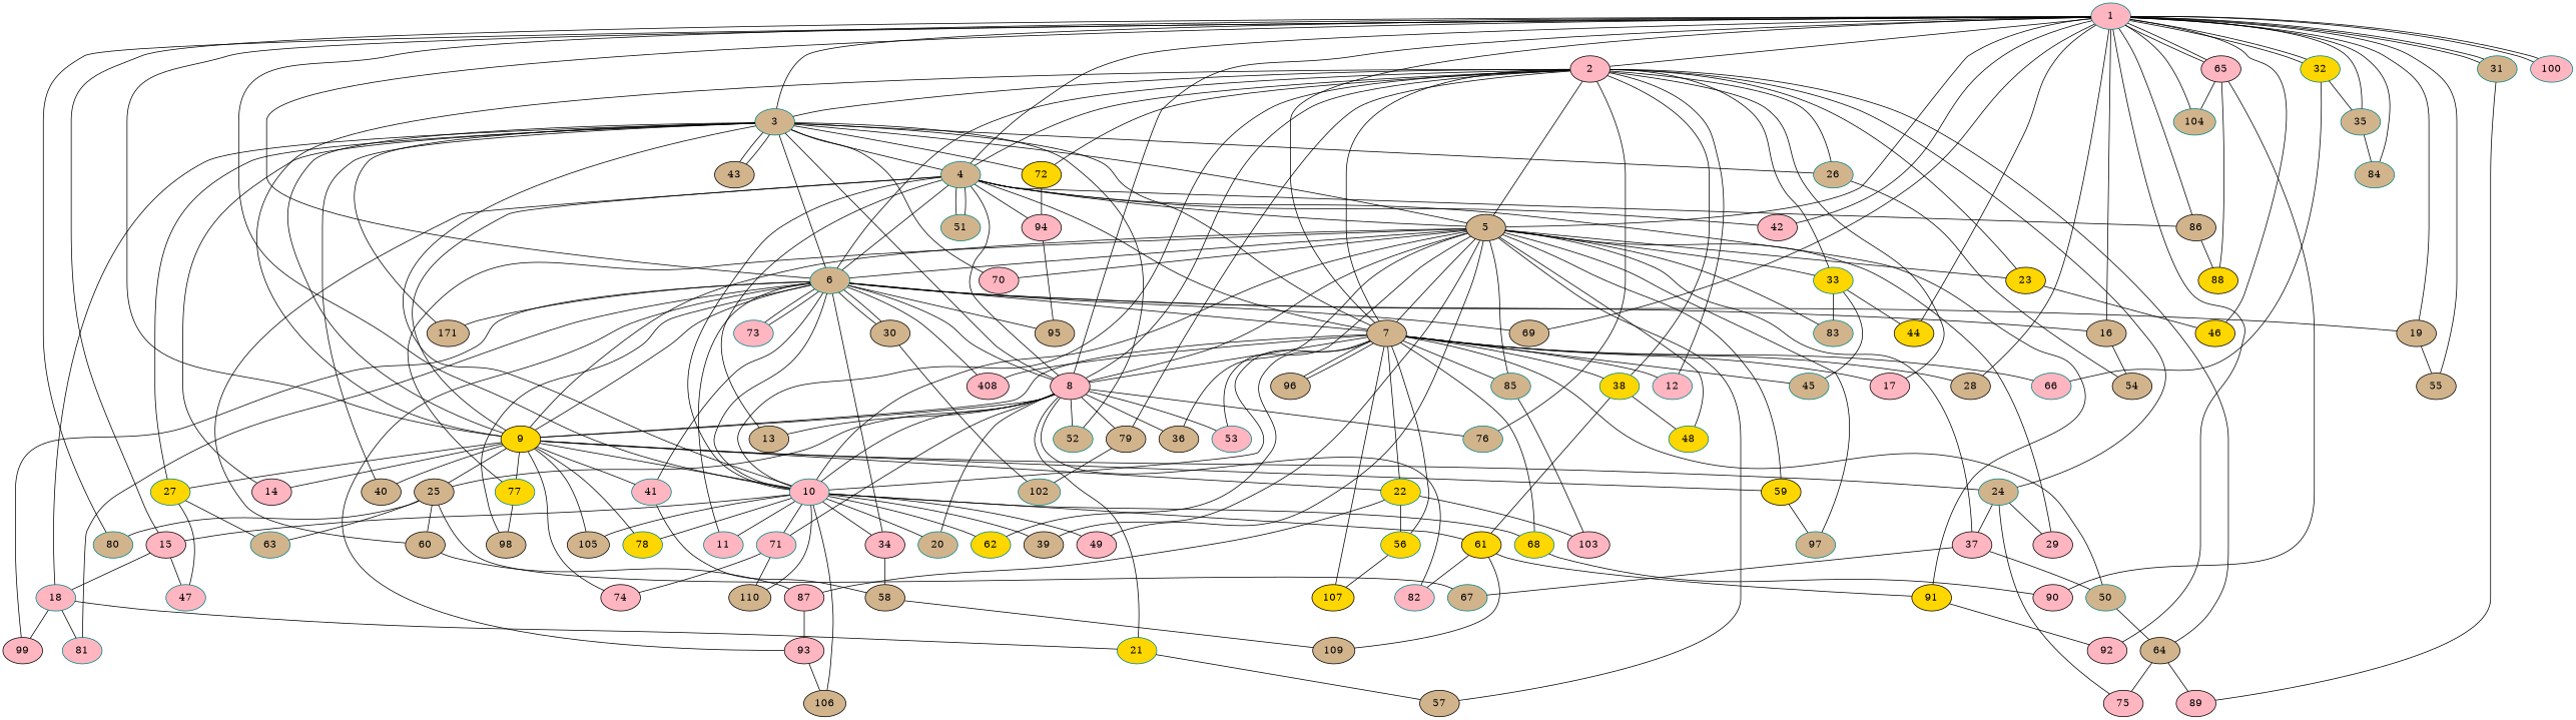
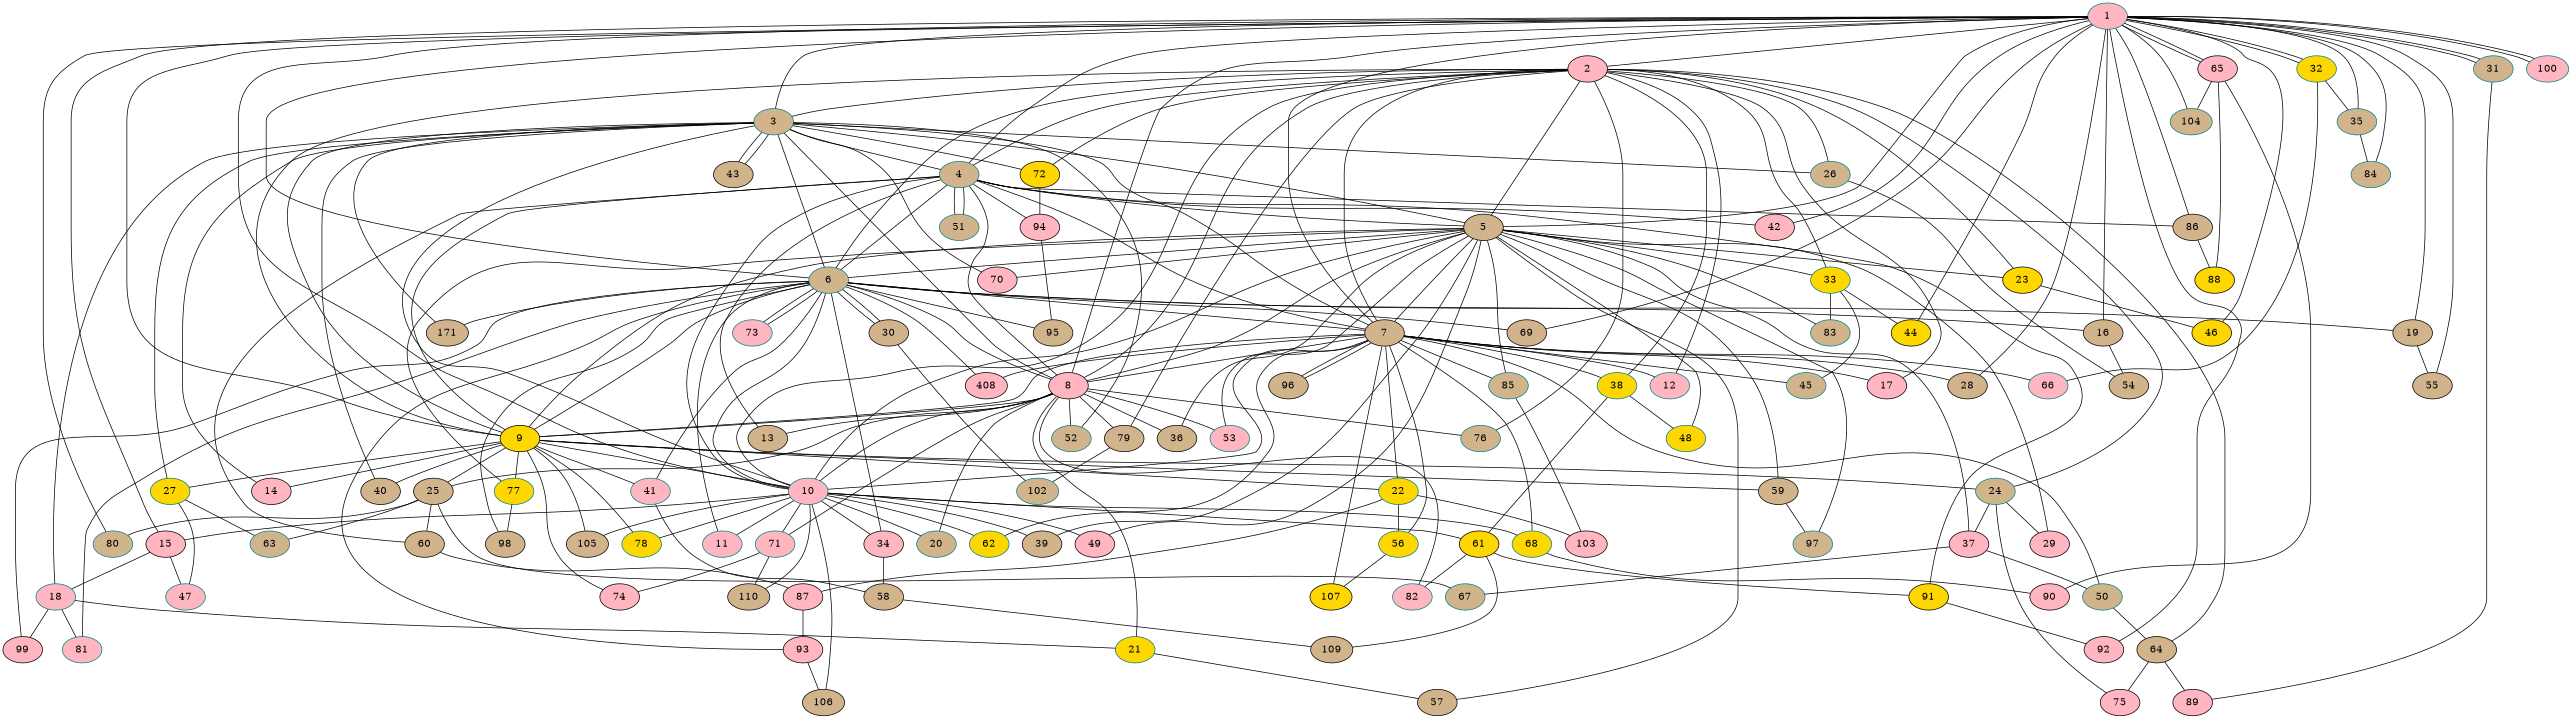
  graph {
    node [color=black fillcolor=tan style=filled]
    1 [color=teal fillcolor=lightpink]
    2 [fillcolor=lightpink]
    3 [color=teal]
    4 [color=teal]
    5
    6 [color=teal]
    7
    8 [fillcolor=lightpink]
    9 [fillcolor=gold]
    10 [color=teal fillcolor=lightpink]
    15 [fillcolor=lightpink]
    16
    19
    28
    31 [color=teal]
    32 [color=teal fillcolor=gold]
    35 [color=teal]
    42 [fillcolor=lightpink]
    44 [fillcolor=gold]
    46 [fillcolor=gold]
    55
    65 [fillcolor=lightpink]
    69
    80 [color=teal]
    84 [color=teal]
    86
    92 [fillcolor=lightpink]
    100 [color=teal fillcolor=lightpink]
    104 [color=teal]
    12 [color=teal fillcolor=lightpink]
    17 [fillcolor=lightpink]
    23 [fillcolor=gold]
    24 [color=teal]
    26 [color=teal]
    33 [color=teal fillcolor=gold]
    38 [color=teal fillcolor=gold]
    64
    72 [fillcolor=gold]
    76 [color=teal]
    79
    14 [fillcolor=lightpink]
    18 [color=teal fillcolor=lightpink]
    27 [color=teal fillcolor=gold]
    40
    43
    52 [color=teal]
    70 [fillcolor=lightpink]
    n48 [label=171]
    13
    51 [color=teal]
    60
    91 [fillcolor=gold]
    94 [fillcolor=lightpink]
    29 [fillcolor=lightpink]
    36
    37 [fillcolor=lightpink]
    39
    48 [color=teal fillcolor=gold]
    49 [fillcolor=lightpink]
    53 [color=teal fillcolor=lightpink]
    57
-   59 [fillcolor=gold]
+   59
    77 [color=teal fillcolor=gold]
    83 [color=teal]
    85 [color=teal]
    97 [color=teal]
    11 [color=teal fillcolor=lightpink]
    30
    34 [fillcolor=lightpink]
    41 [color=teal fillcolor=lightpink]
    73 [color=teal fillcolor=lightpink]
    81 [color=teal fillcolor=lightpink]
    93 [fillcolor=lightpink]
    95
    98
    99 [fillcolor=lightpink]
    n77 [fillcolor=lightpink label=408]
    22 [color=teal fillcolor=gold]
    45 [color=teal]
    50 [color=teal]
    56 [color=teal fillcolor=gold]
    62 [color=teal fillcolor=gold]
    66 [color=teal fillcolor=lightpink]
    68 [color=teal fillcolor=gold]
    96
    107 [fillcolor=gold]
    20 [color=teal]
    21 [color=teal fillcolor=gold]
    25
    71 [color=teal fillcolor=lightpink]
    82 [color=teal fillcolor=lightpink]
    74 [fillcolor=lightpink]
    78 [color=teal fillcolor=gold]
    105
    61 [fillcolor=gold]
    106
    110
    47 [color=teal fillcolor=lightpink]
    54
    89 [fillcolor=lightpink]
    88 [fillcolor=gold]
    90 [fillcolor=lightpink]
    75 [fillcolor=lightpink]
    102 [color=teal]
    63 [color=teal]
    87 [fillcolor=lightpink]
    67 [color=teal]
    103 [fillcolor=lightpink]
    58
    109
    1 -- 2
    1 -- 3
    1 -- 4
    1 -- 5
    1 -- 6
    1 -- 7
    1 -- 8
    1 -- 9
    1 -- 10
    1 -- 15
    1 -- 16
    1 -- 19
    1 -- 28
    1 -- 31
    1 -- 31
    1 -- 32
    1 -- 32
    1 -- 35
    1 -- 42
    1 -- 44
    1 -- 46
    1 -- 55
    1 -- 65
    1 -- 65
    1 -- 69
    1 -- 80
    1 -- 84
    1 -- 86
    1 -- 92
    1 -- 100
    1 -- 100
    1 -- 104
    2 -- 3
    2 -- 4
    2 -- 5
    2 -- 6
    2 -- 7
    2 -- 8
    2 -- 9
    2 -- 10
    2 -- 12
    2 -- 17
    2 -- 23
    2 -- 24
    2 -- 26
    2 -- 33
    2 -- 38
    2 -- 64
    2 -- 72
    2 -- 76
    2 -- 79
    3 -- 4
    3 -- 5
    3 -- 6
    3 -- 7
    3 -- 8
    3 -- 9
    3 -- 10
    3 -- 26
    3 -- 72
    3 -- 14
    3 -- 18
    3 -- 27
    3 -- 40
    3 -- 43
    3 -- 43
    3 -- 52
    3 -- 70
    3 -- n48
    4 -- 5
    4 -- 6
    4 -- 7
    4 -- 8
    4 -- 9
    4 -- 10
    4 -- 42
    4 -- 86
    4 -- 13
    4 -- 51
    4 -- 51
    4 -- 60
    4 -- 91
    4 -- 94
    5 -- 6
    5 -- 7
    5 -- 8
    5 -- 9
    5 -- 10
    5 -- 23
    5 -- 33
    5 -- 70
    5 -- 29
    5 -- 36
    5 -- 37
    5 -- 39
    5 -- 48
    5 -- 49
    5 -- 53
    5 -- 57
    5 -- 59
    5 -- 77
    5 -- 83
    5 -- 85
    5 -- 97
    6 -- 7
    6 -- 8
    6 -- 9
    6 -- 10
    6 -- 16
    6 -- 19
    6 -- 69
    6 -- n48
    6 -- 11
    6 -- 30
    6 -- 30
    6 -- 34
    6 -- 41
    6 -- 73
    6 -- 73
    6 -- 81
    6 -- 93
    6 -- 95
    6 -- 98
    6 -- 99
    6 -- n77
    7 -- 8
    7 -- 9
    7 -- 10
    7 -- 28
    7 -- 12
    7 -- 17
    7 -- 38
    7 -- 85
    7 -- n77
    7 -- 22
    7 -- 45
    7 -- 50
    7 -- 56
    7 -- 62
    7 -- 66
    7 -- 68
    7 -- 96
    7 -- 96
    7 -- 107
    8 -- 9
    8 -- 10
    8 -- 76
    8 -- 79
    8 -- 52
    8 -- 13
    8 -- 36
    8 -- 53
    8 -- 20
    8 -- 21
    8 -- 25
    8 -- 71
    8 -- 82
    9 -- 10
    9 -- 24
    9 -- 14
    9 -- 27
    9 -- 40
    9 -- 59
    9 -- 77
    9 -- 41
    9 -- 22
    9 -- 25
    9 -- 74
    9 -- 78
    9 -- 105
    10 -- 15
    10 -- 39
    10 -- 49
    10 -- 11
    10 -- 34
    10 -- 62
    10 -- 68
    10 -- 20
    10 -- 71
    10 -- 78
    10 -- 105
    10 -- 61
    10 -- 106
    10 -- 110
    15 -- 18
    15 -- 47
    16 -- 54
    19 -- 55
    31 -- 89
    32 -- 35
    32 -- 66
    35 -- 84
    65 -- 104
    65 -- 88
    65 -- 90
    86 -- 88
    23 -- 46
    24 -- 29
    24 -- 37
    24 -- 75
    26 -- 54
    33 -- 44
    33 -- 83
    33 -- 45
    38 -- 48
    38 -- 61
    64 -- 89
    64 -- 75
    72 -- 94
    79 -- 102
    18 -- 81
    18 -- 99
    18 -- 21
    27 -- 47
    27 -- 63
    60 -- 87
    91 -- 92
    94 -- 95
    37 -- 50
    37 -- 67
    59 -- 97
    77 -- 98
    85 -- 103
    30 -- 102
    34 -- 58
    41 -- 58
    93 -- 106
    22 -- 56
    22 -- 87
    22 -- 103
    50 -- 64
    56 -- 107
    68 -- 90
    21 -- 57
    25 -- 80
    25 -- 60
    25 -- 63
    25 -- 67
    71 -- 74
    71 -- 110
    61 -- 91
    61 -- 82
    61 -- 109
    87 -- 93
    58 -- 109
  }
